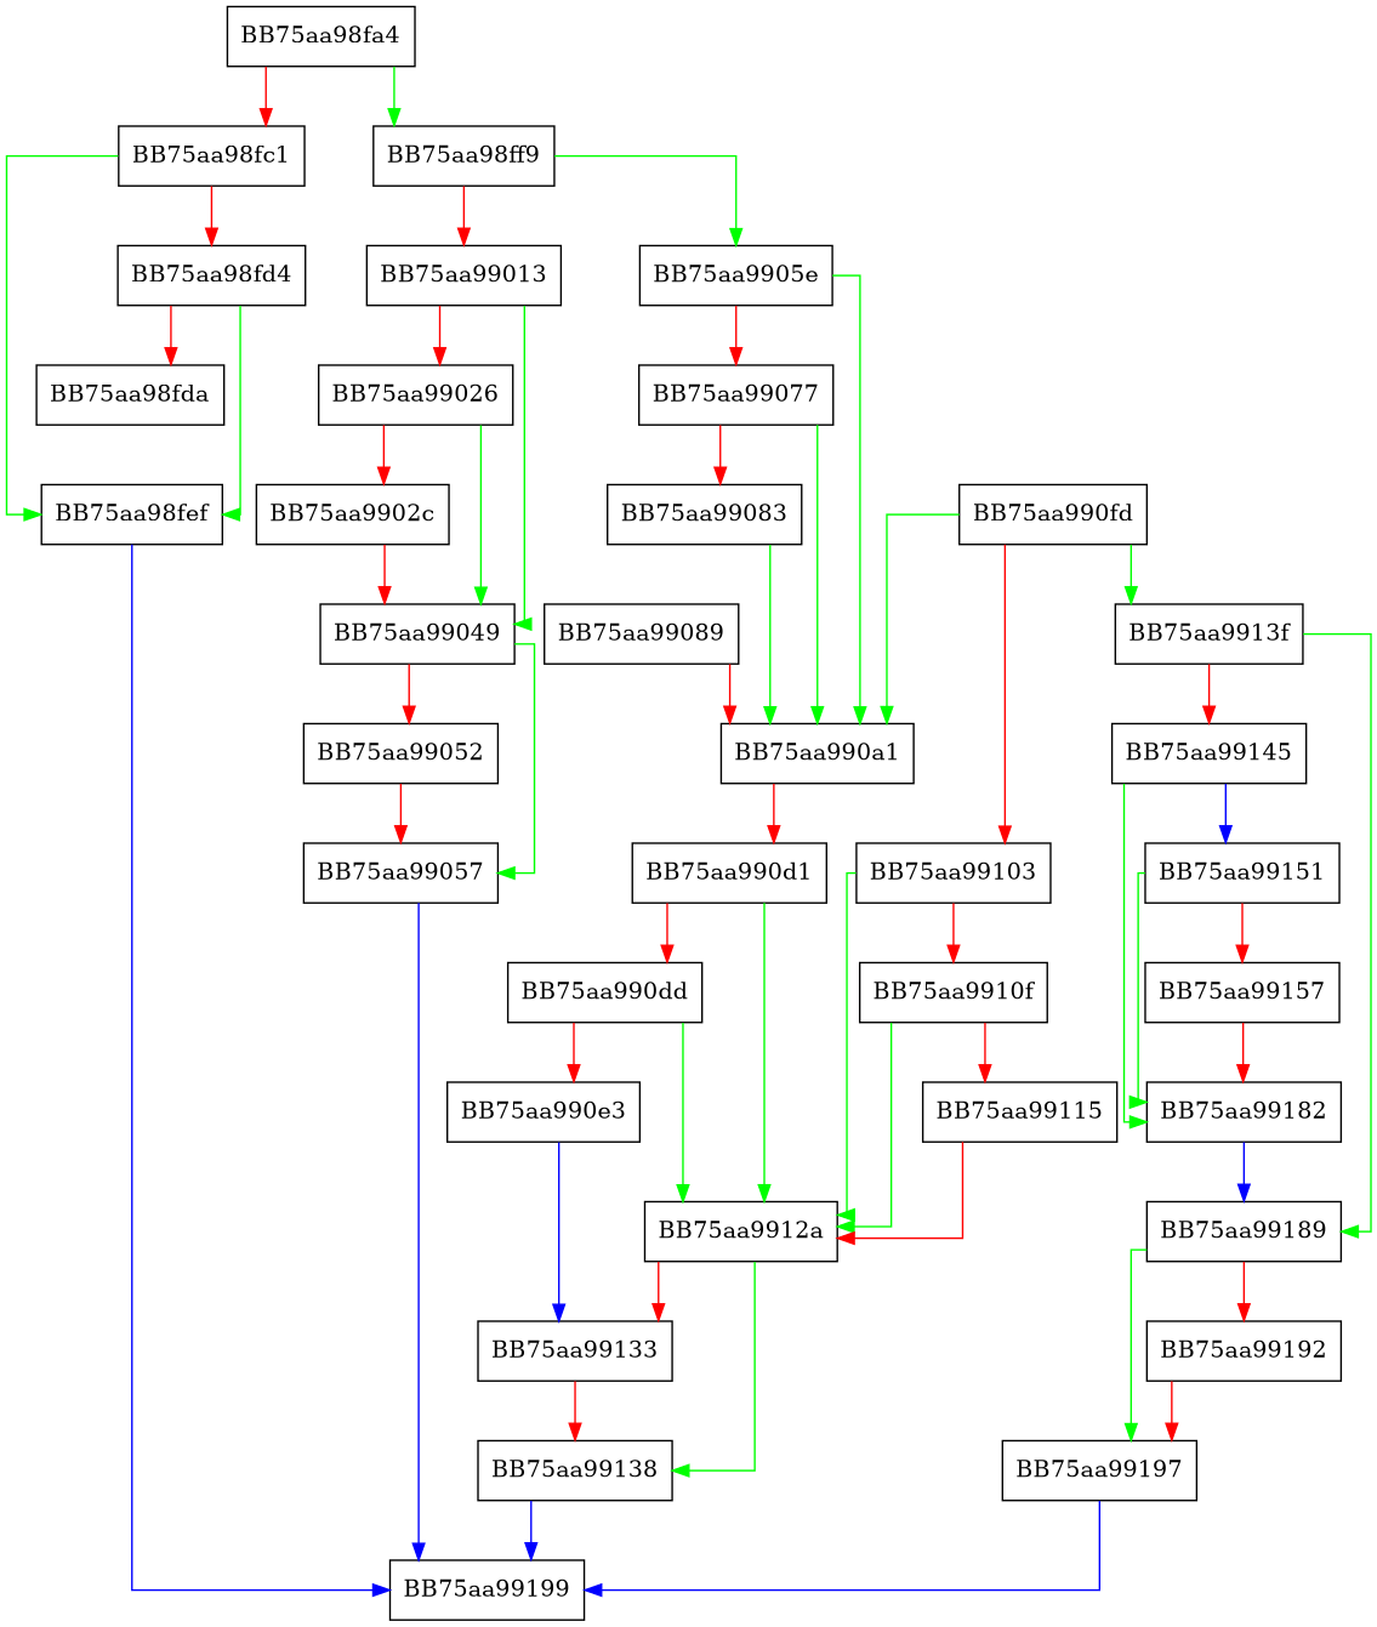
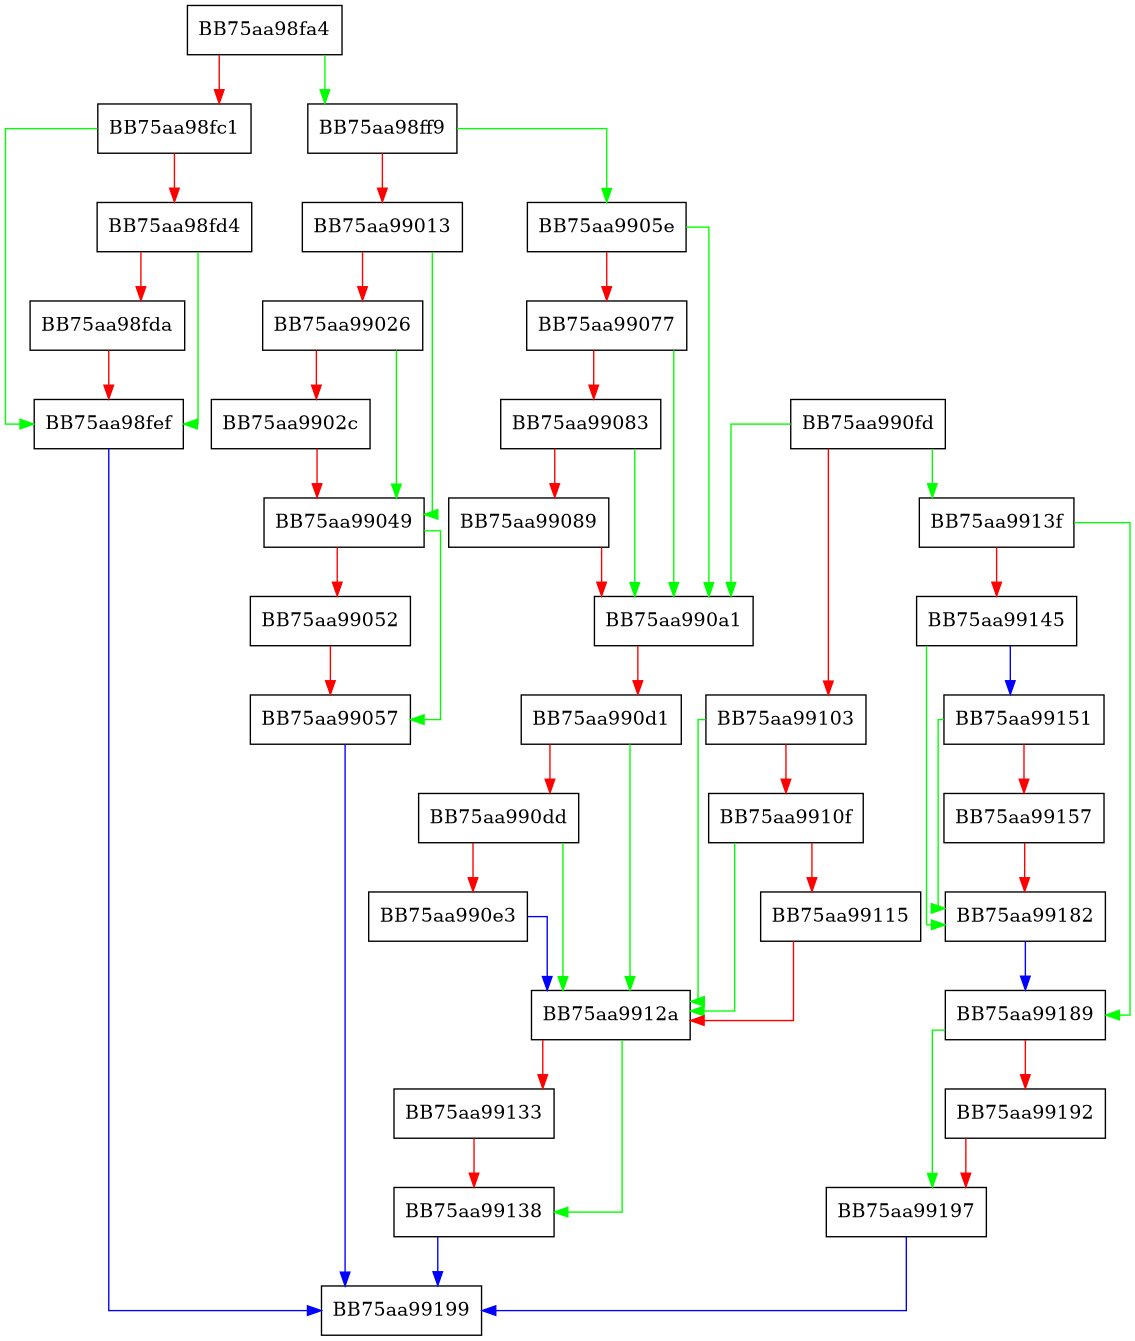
  digraph {
    splines=ortho
    node [shape=box]
    edge [color=red]
    BB75aa98fa4
    BB75aa98ff9
    BB75aa98fc1
    BB75aa9905e
    BB75aa99013
    BB75aa98fef
    BB75aa98fd4
    BB75aa990a1
    BB75aa99077
    BB75aa99049
    BB75aa99026
    BB75aa99199
    BB75aa98fda
    BB75aa990d1
    BB75aa99083
    BB75aa99057
    BB75aa99052
    BB75aa9902c
    BB75aa990fd
    BB75aa9913f
    BB75aa99103
    BB75aa9912a
    BB75aa990dd
    BB75aa99089
    BB75aa99189
    BB75aa99145
    BB75aa9910f
    BB75aa99138
    BB75aa99133
    BB75aa990e3
    BB75aa99197
    BB75aa99192
    BB75aa99182
    BB75aa99151
    BB75aa99115
    BB75aa99157
    BB75aa98fa4 -> BB75aa98ff9 [color=green]
    BB75aa98fa4 -> BB75aa98fc1
    BB75aa98ff9 -> BB75aa9905e [color=green]
    BB75aa98ff9 -> BB75aa99013
    BB75aa98fc1 -> BB75aa98fef [color=green]
    BB75aa98fc1 -> BB75aa98fd4
    BB75aa9905e -> BB75aa990a1 [color=green]
    BB75aa9905e -> BB75aa99077
    BB75aa99013 -> BB75aa99049 [color=green]
    BB75aa99013 -> BB75aa99026
    BB75aa98fef -> BB75aa99199 [color=blue]
    BB75aa98fd4 -> BB75aa98fef [color=green]
    BB75aa98fd4 -> BB75aa98fda
    BB75aa990a1 -> BB75aa990d1
    BB75aa99077 -> BB75aa990a1 [color=green]
    BB75aa99077 -> BB75aa99083
    BB75aa99049 -> BB75aa99057 [color=green]
    BB75aa99049 -> BB75aa99052
    BB75aa99026 -> BB75aa99049 [color=green]
    BB75aa99026 -> BB75aa9902c
+   BB75aa98fda -> BB75aa98fef
    BB75aa990d1 -> BB75aa9912a [color=green]
    BB75aa990d1 -> BB75aa990dd
    BB75aa99083 -> BB75aa990a1 [color=green]
+   BB75aa99083 -> BB75aa99089
    BB75aa99057 -> BB75aa99199 [color=blue]
    BB75aa99052 -> BB75aa99057
    BB75aa9902c -> BB75aa99049
    BB75aa990fd -> BB75aa990a1 [color=green]
    BB75aa990fd -> BB75aa9913f [color=green]
    BB75aa990fd -> BB75aa99103
    BB75aa9913f -> BB75aa99189 [color=green]
    BB75aa9913f -> BB75aa99145
    BB75aa99103 -> BB75aa9912a [color=green]
    BB75aa99103 -> BB75aa9910f
    BB75aa9912a -> BB75aa99138 [color=green]
    BB75aa9912a -> BB75aa99133
    BB75aa990dd -> BB75aa9912a [color=green]
    BB75aa990dd -> BB75aa990e3
    BB75aa99089 -> BB75aa990a1
    BB75aa99189 -> BB75aa99197 [color=green]
    BB75aa99189 -> BB75aa99192
    BB75aa99145 -> BB75aa99182 [color=green]
    BB75aa99145 -> BB75aa99151 [color=blue]
    BB75aa9910f -> BB75aa9912a [color=green]
    BB75aa9910f -> BB75aa99115
    BB75aa99138 -> BB75aa99199 [color=blue]
    BB75aa99133 -> BB75aa99138
-   BB75aa990e3 -> BB75aa99133 [color=blue]
+   BB75aa990e3 -> BB75aa9912a [color=blue]
    BB75aa99197 -> BB75aa99199 [color=blue]
    BB75aa99192 -> BB75aa99197
    BB75aa99182 -> BB75aa99189 [color=blue]
    BB75aa99151 -> BB75aa99182 [color=green]
    BB75aa99151 -> BB75aa99157
    BB75aa99115 -> BB75aa9912a
    BB75aa99157 -> BB75aa99182
  }
